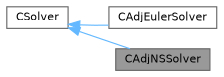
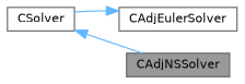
  digraph {
    rankdir=LR
    node [color=gray40 fillcolor=white fontname=Helvetica fontsize=10 shape=box style=filled]
    edge [color=steelblue1 dir=back fontname=Helvetica fontsize=10 labelfontname=Helvetica labelfontsize=10 style=solid]
    n1 [fillcolor=grey60 fontcolor=black height=0.2 label=CAdjNSSolver width=0.4]
    n2 [height=0.2 label=CAdjEulerSolver width=0.4]
    n3 [height=0.2 label=CSolver width=0.4]
    n3 -> n1
-   n3 -> n2
+   n2 -> n3
  }
